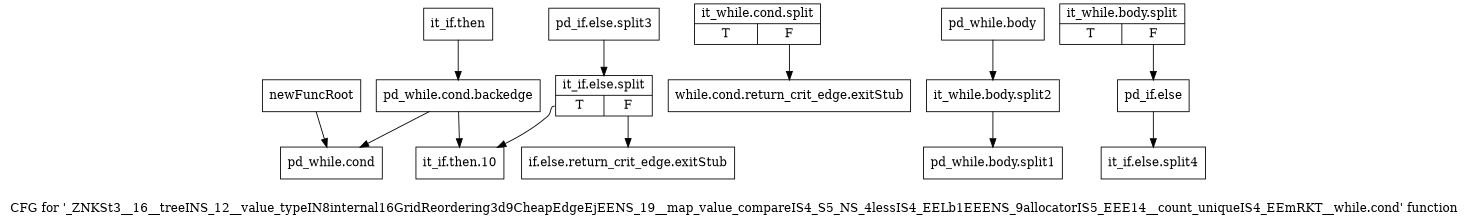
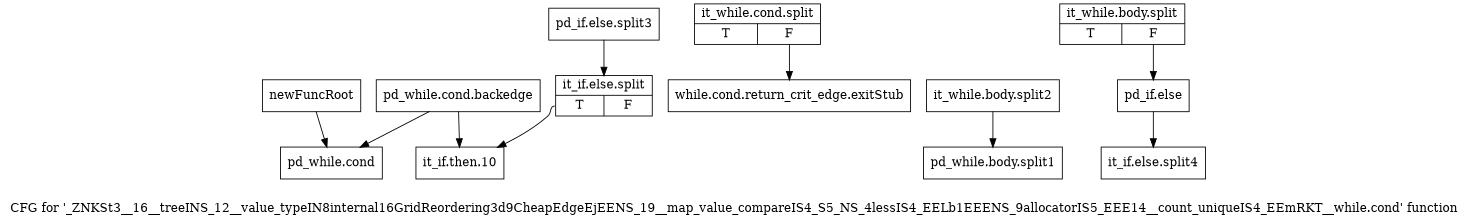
  digraph {
    label="CFG for '_ZNKSt3__16__treeINS_12__value_typeIN8internal16GridReordering3d9CheapEdgeEjEENS_19__map_value_compareIS4_S5_NS_4lessIS4_EELb1EEENS_9allocatorIS5_EEE14__count_uniqueIS4_EEmRKT__while.cond' function"
    node [shape=record]
    n1 [label="{newFuncRoot}"]
    n2 [label="{pd_while.cond}"]
    n3 [label="{it_while.cond.split|{<s0>T|<s1>F}}"]
    n4 [label="{while.cond.return_crit_edge.exitStub}"]
-   n5 [label="{if.else.return_crit_edge.exitStub}"]
-   n6 [label="{pd_while.body}"]
    n7 [label="{it_while.body.split2}"]
    n8 [label="{pd_while.body.split1}"]
    n9 [label="{it_while.body.split|{<s0>T|<s1>F}}"]
    n10 [label="{pd_if.else}"]
-   n11 [label="{it_if.then}"]
    n12 [label="{pd_while.cond.backedge}"]
    n13 [label="{it_if.else.split4}"]
    n14 [label="{it_if.then.10}"]
    n15 [label="{pd_if.else.split3}"]
    n16 [label="{it_if.else.split|{<s0>T|<s1>F}}"]
    n1 -> n2
    n3 -> n4 [tailport=s1]
-   n6 -> n7
    n7 -> n8
    n9 -> n10 [tailport=s1]
    n10 -> n13
-   n11 -> n12
    n12 -> n2
    n12 -> n14
    n15 -> n16
-   n16 -> n5 [tailport=s1]
    n16 -> n14 [tailport=s0]
  }
